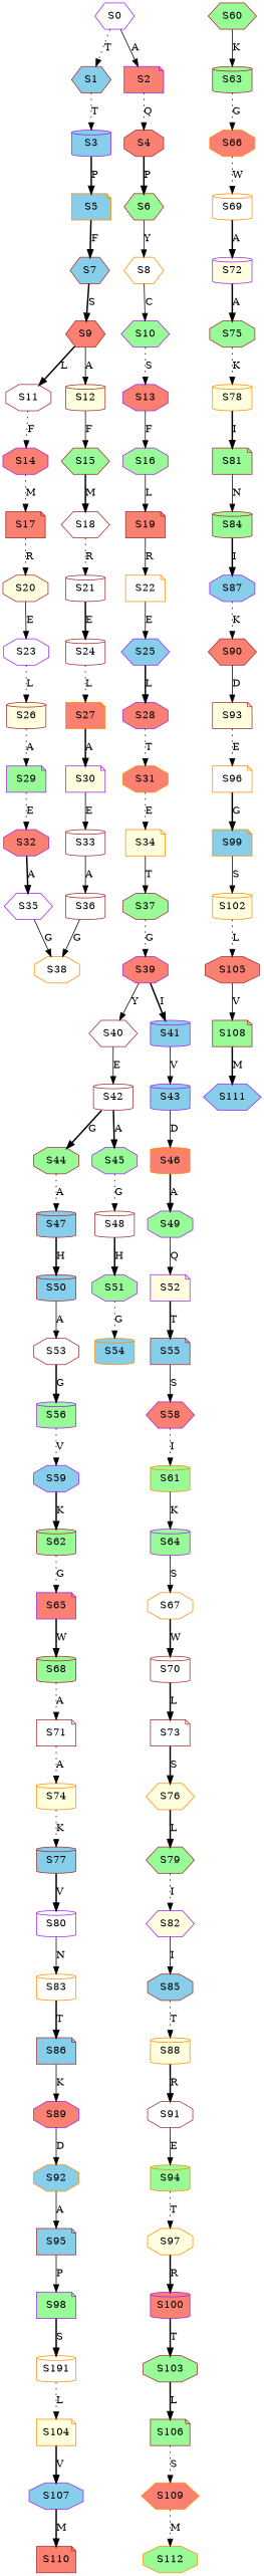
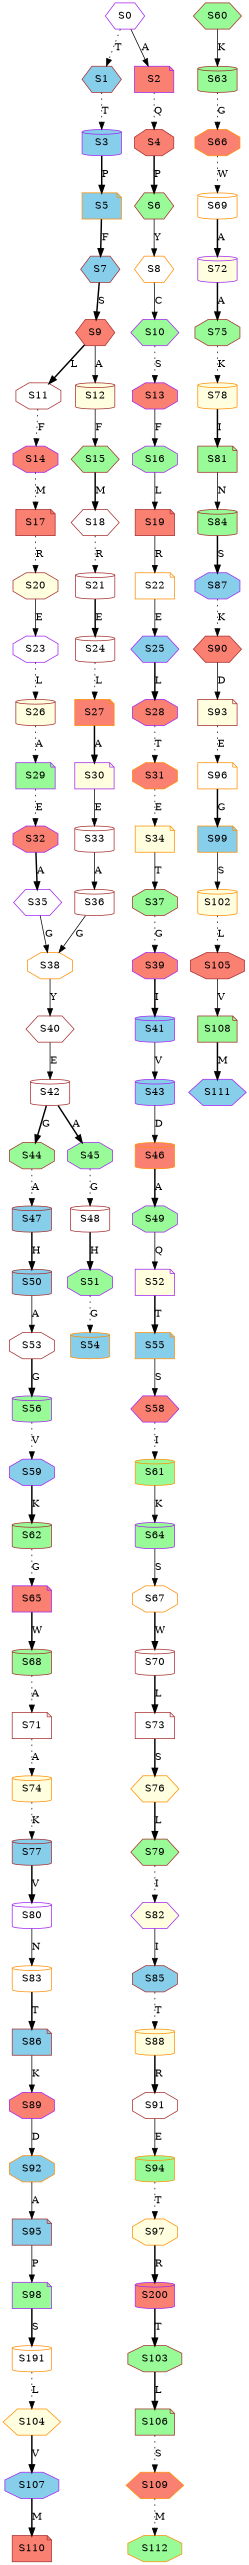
  strict digraph {
    node [color=brown fillcolor=palegreen shape=cylinder style=filled]
    edge [style=bold]
    S0 [color=purple fillcolor=white shape=hexagon]
    S1 [fillcolor=skyblue shape=hexagon]
    S2 [color=purple fillcolor=salmon shape=note]
    S3 [color=purple fillcolor=skyblue]
    S4 [fillcolor=salmon shape=octagon]
    S5 [color=darkorange fillcolor=skyblue shape=note]
    S6 [shape=hexagon]
    S7 [fillcolor=skyblue shape=hexagon]
    S8 [color=darkorange fillcolor=white shape=hexagon]
    S9 [fillcolor=salmon shape=hexagon]
    S10 [color=purple shape=hexagon]
    S11 [fillcolor=white shape=octagon]
    S12 [fillcolor=lightyellow]
    S13 [color=purple fillcolor=salmon shape=octagon]
    S14 [color=purple fillcolor=salmon shape=octagon]
    S15 [shape=hexagon]
    S16 [color=purple shape=octagon]
    S17 [fillcolor=salmon shape=note]
    S18 [fillcolor=white shape=hexagon]
    S19 [fillcolor=salmon shape=note]
    S20 [fillcolor=lightyellow shape=octagon]
    S21 [fillcolor=white]
    S22 [color=darkorange fillcolor=white shape=note]
    S23 [color=purple fillcolor=white shape=octagon]
    S24 [fillcolor=white]
    S25 [color=purple fillcolor=skyblue shape=hexagon]
    S26 [fillcolor=lightyellow]
    S27 [color=darkorange fillcolor=salmon shape=note]
    S28 [color=purple fillcolor=salmon shape=octagon]
    S29 [color=purple shape=note]
    S30 [color=purple fillcolor=lightyellow shape=note]
    S31 [color=darkorange fillcolor=salmon shape=octagon]
    S32 [color=purple fillcolor=salmon shape=octagon]
    S33 [fillcolor=white]
    S34 [color=darkorange fillcolor=lightyellow shape=note]
    S35 [color=purple fillcolor=white shape=hexagon]
    S36 [fillcolor=white]
    S37 [shape=octagon]
    S38 [color=darkorange fillcolor=white shape=octagon]
    S39 [color=purple fillcolor=salmon shape=octagon]
    S40 [fillcolor=white shape=hexagon]
    S41 [color=purple fillcolor=skyblue]
    S42 [fillcolor=white]
    S43 [color=purple fillcolor=skyblue]
    S44 [shape=octagon]
    S45 [color=purple shape=octagon]
    S46 [color=darkorange fillcolor=salmon]
    S47 [fillcolor=skyblue]
    S48 [fillcolor=white]
    S49 [color=purple shape=octagon]
    S50 [fillcolor=skyblue]
    S51 [color=purple shape=octagon]
    S52 [color=purple fillcolor=lightyellow shape=note]
    S53 [fillcolor=white shape=octagon]
    S54 [color=darkorange fillcolor=skyblue]
-   S55 [fillcolor=skyblue shape=note]
+   S55 [color=darkorange fillcolor=skyblue shape=note]
    S56 [color=purple]
    S58 [color=purple fillcolor=salmon shape=hexagon]
    S59 [color=purple fillcolor=skyblue shape=octagon]
    S61 [color=darkorange]
    S62
    S60 [shape=hexagon]
    S63
    S64 [color=purple]
    S65 [color=purple fillcolor=salmon shape=note]
    S66 [color=darkorange fillcolor=salmon shape=octagon]
    S67 [color=darkorange fillcolor=white shape=octagon]
    S68
    S69 [color=darkorange fillcolor=white]
    S70 [fillcolor=white]
    S71 [fillcolor=white shape=note]
    S72 [color=purple fillcolor=lightyellow]
    S73 [fillcolor=white shape=note]
    S74 [color=darkorange fillcolor=lightyellow]
    S75 [shape=octagon]
    S76 [color=darkorange fillcolor=lightyellow shape=hexagon]
    S77 [fillcolor=skyblue]
    S78 [color=darkorange fillcolor=lightyellow]
    S79 [shape=hexagon]
    S80 [color=purple fillcolor=white]
    S81 [shape=note]
    S82 [color=purple fillcolor=lightyellow shape=hexagon]
    S83 [color=darkorange fillcolor=white]
    S84
    S85 [fillcolor=skyblue shape=octagon]
    S86 [fillcolor=skyblue shape=note]
    S87 [color=purple fillcolor=skyblue shape=octagon]
    S88 [color=darkorange fillcolor=lightyellow]
    S89 [color=purple fillcolor=salmon shape=octagon]
    S90 [fillcolor=salmon shape=hexagon]
    S91 [fillcolor=white shape=octagon]
    S92 [color=darkorange fillcolor=skyblue shape=octagon]
    S93 [fillcolor=lightyellow shape=note]
    S94 [color=darkorange]
    S95 [fillcolor=skyblue shape=note]
    S96 [color=darkorange fillcolor=white shape=note]
    S97 [color=darkorange fillcolor=lightyellow shape=octagon]
    S98 [color=purple shape=note]
    S99 [color=darkorange fillcolor=skyblue shape=note]
-   S100 [color=purple fillcolor=salmon]
+   S100 [color=purple fillcolor=salmon label=S200]
    n101 [color=darkorange fillcolor=white label=S191]
    S102 [color=darkorange fillcolor=lightyellow]
    S103 [shape=octagon]
-   S104 [color=darkorange fillcolor=lightyellow shape=note]
+   S104 [color=darkorange fillcolor=lightyellow shape=hexagon]
    S105 [fillcolor=salmon shape=octagon]
    S106 [shape=note]
    S107 [color=purple fillcolor=skyblue shape=octagon]
    S108 [shape=note]
    S109 [color=darkorange fillcolor=salmon shape=hexagon]
    S110 [fillcolor=salmon shape=note]
    S111 [color=purple fillcolor=skyblue shape=hexagon]
    S112 [color=darkorange shape=octagon]
    S0 -> S1 [label=T style=dotted]
    S0 -> S2 [label=A style=solid]
    S1 -> S3 [label=T style=dotted]
    S2 -> S4 [label=Q style=dotted]
    S3 -> S5 [label=P]
    S4 -> S6 [label=P]
    S5 -> S7 [label=F]
    S6 -> S8 [label=Y style=solid]
    S7 -> S9 [label=S]
    S8 -> S10 [label=C style=solid]
    S9 -> S11 [label=L]
    S9 -> S12 [label=A style=solid]
    S10 -> S13 [label=S style=dotted]
    S11 -> S14 [label=F style=dotted]
    S12 -> S15 [label=F style=solid]
    S13 -> S16 [label=F style=solid]
    S14 -> S17 [label=M style=dotted]
    S15 -> S18 [label=M]
    S16 -> S19 [label=L style=solid]
    S17 -> S20 [label=R style=dotted]
    S18 -> S21 [label=R style=dotted]
    S19 -> S22 [label=R style=solid]
    S20 -> S23 [label=E style=solid]
    S21 -> S24 [label=E]
    S22 -> S25 [label=E style=solid]
    S23 -> S26 [label=L style=dotted]
    S24 -> S27 [label=L style=dotted]
    S25 -> S28 [label=L]
    S26 -> S29 [label=A style=dotted]
    S27 -> S30 [label=A]
    S28 -> S31 [label=T style=dotted]
    S29 -> S32 [label=E style=dotted]
    S30 -> S33 [label=E style=solid]
    S31 -> S34 [label=E style=dotted]
    S32 -> S35 [label=A]
    S33 -> S36 [label=A style=solid]
    S34 -> S37 [label=T style=solid]
    S35 -> S38 [label=G style=solid]
    S36 -> S38 [label=G style=solid]
    S37 -> S39 [label=G style=dotted]
-   S39 -> S40 [label=Y style=solid]
+   S38 -> S40 [label=Y style=solid]
    S39 -> S41 [label=I]
    S40 -> S42 [label=E style=solid]
    S41 -> S43 [label=V style=solid]
    S42 -> S44 [label=G]
    S42 -> S45 [label=A]
    S43 -> S46 [label=D style=solid]
    S44 -> S47 [label=A style=dotted]
    S45 -> S48 [label=G style=dotted]
    S46 -> S49 [label=A]
    S47 -> S50 [label=H]
    S48 -> S51 [label=H]
    S49 -> S52 [label=Q style=solid]
    S50 -> S53 [label=A style=solid]
    S51 -> S54 [label=G style=dotted]
    S52 -> S55 [label=T]
    S53 -> S56 [label=G]
    S55 -> S58 [label=S style=solid]
    S56 -> S59 [label=V style=dotted]
    S58 -> S61 [label=I style=dotted]
    S59 -> S62 [label=K]
    S61 -> S64 [label=K style=solid]
    S62 -> S65 [label=G style=dotted]
    S60 -> S63 [label=K style=solid]
    S63 -> S66 [label=G style=dotted]
    S64 -> S67 [label=S style=solid]
    S65 -> S68 [label=W]
    S66 -> S69 [label=W style=dotted]
    S67 -> S70 [label=W]
    S68 -> S71 [label=A style=dotted]
    S69 -> S72 [label=A]
    S70 -> S73 [label=L]
    S71 -> S74 [label=A style=dotted]
    S72 -> S75 [label=A]
    S73 -> S76 [label=S]
    S74 -> S77 [label=K style=dotted]
    S75 -> S78 [label=K style=dotted]
    S76 -> S79 [label=L]
    S77 -> S80 [label=V]
    S78 -> S81 [label=I]
    S79 -> S82 [label=I style=dotted]
    S80 -> S83 [label=N style=solid]
    S81 -> S84 [label=N style=solid]
    S82 -> S85 [label=I style=solid]
    S83 -> S86 [label=T]
-   S84 -> S87 [label=I]
+   S84 -> S87 [label=S]
    S85 -> S88 [label=T style=dotted]
    S86 -> S89 [label=K style=solid]
    S87 -> S90 [label=K style=dotted]
    S88 -> S91 [label=R]
    S89 -> S92 [label=D style=solid]
    S90 -> S93 [label=D style=solid]
    S91 -> S94 [label=E style=solid]
    S92 -> S95 [label=A style=solid]
    S93 -> S96 [label=E style=dotted]
    S94 -> S97 [label=T style=dotted]
    S95 -> S98 [label=P style=solid]
    S96 -> S99 [label=G]
    S97 -> S100 [label=R]
    S98 -> n101 [label=S]
    S99 -> S102 [label=S style=solid]
    S100 -> S103 [label=T]
    n101 -> S104 [label=L style=dotted]
    S102 -> S105 [label=L style=dotted]
    S103 -> S106 [label=L]
    S104 -> S107 [label=V]
    S105 -> S108 [label=V style=solid]
    S106 -> S109 [label=S style=dotted]
    S107 -> S110 [label=M]
    S108 -> S111 [label=M]
    S109 -> S112 [label=M style=dotted]
  }
